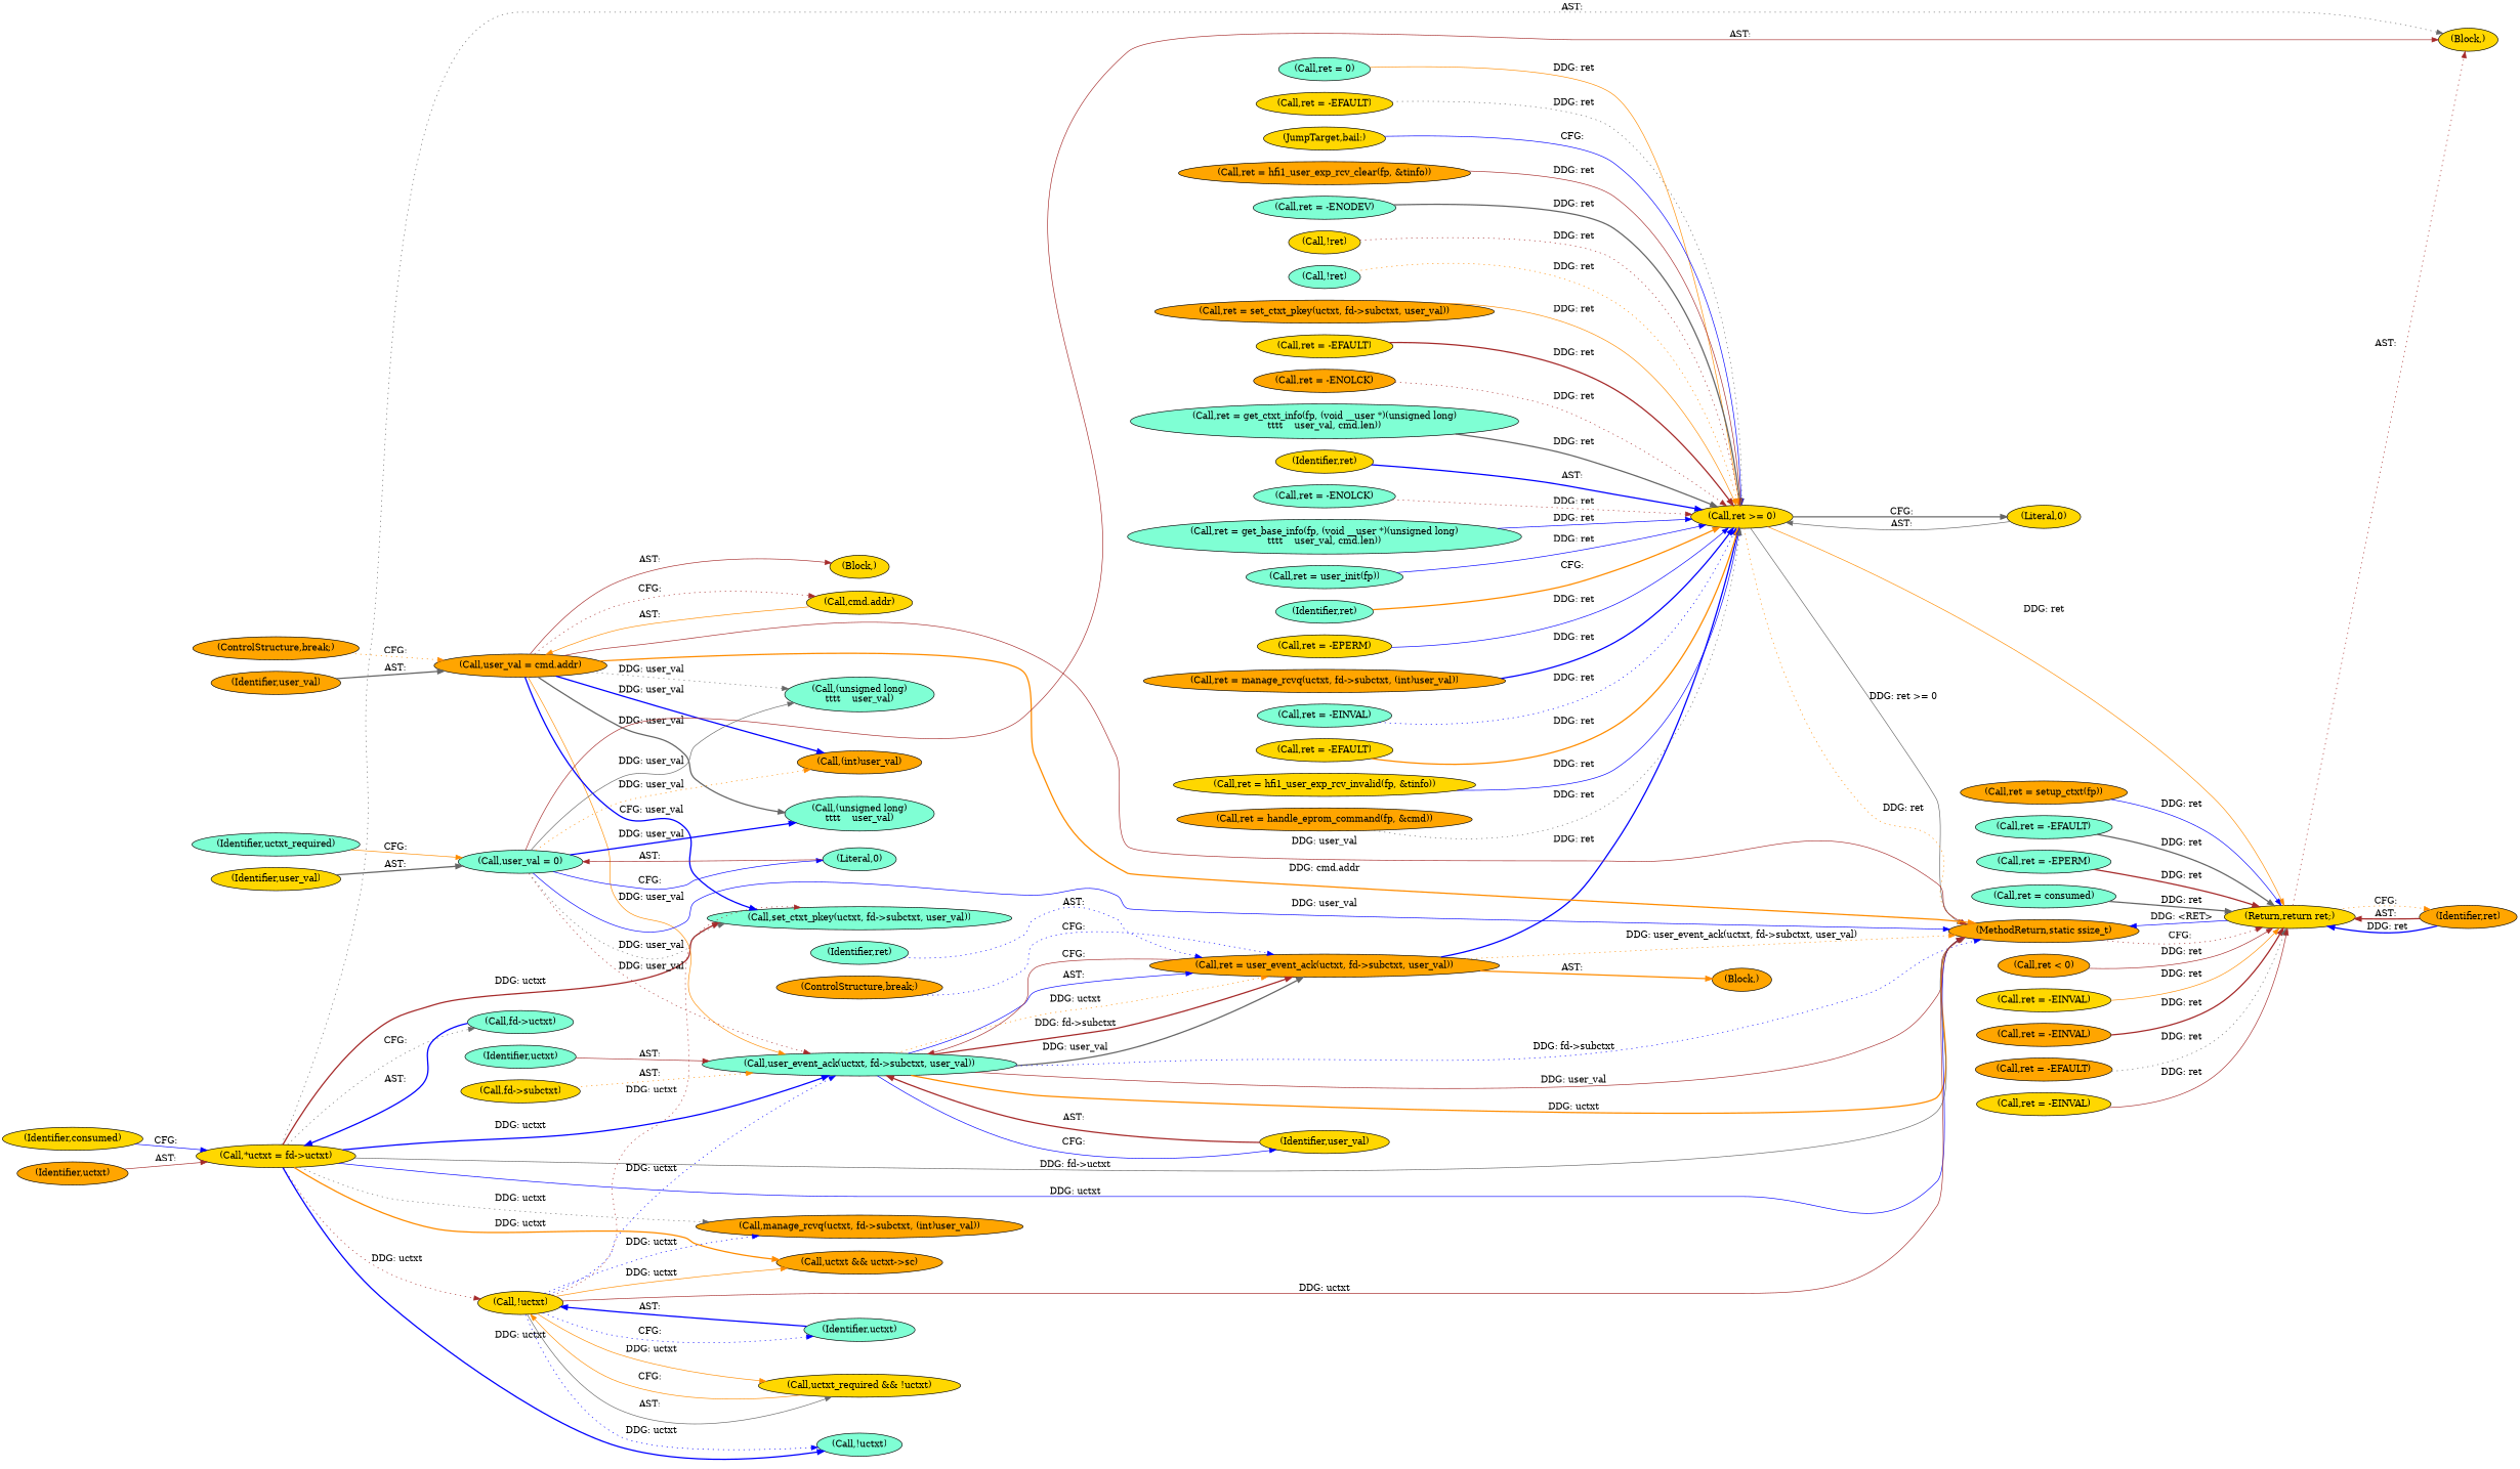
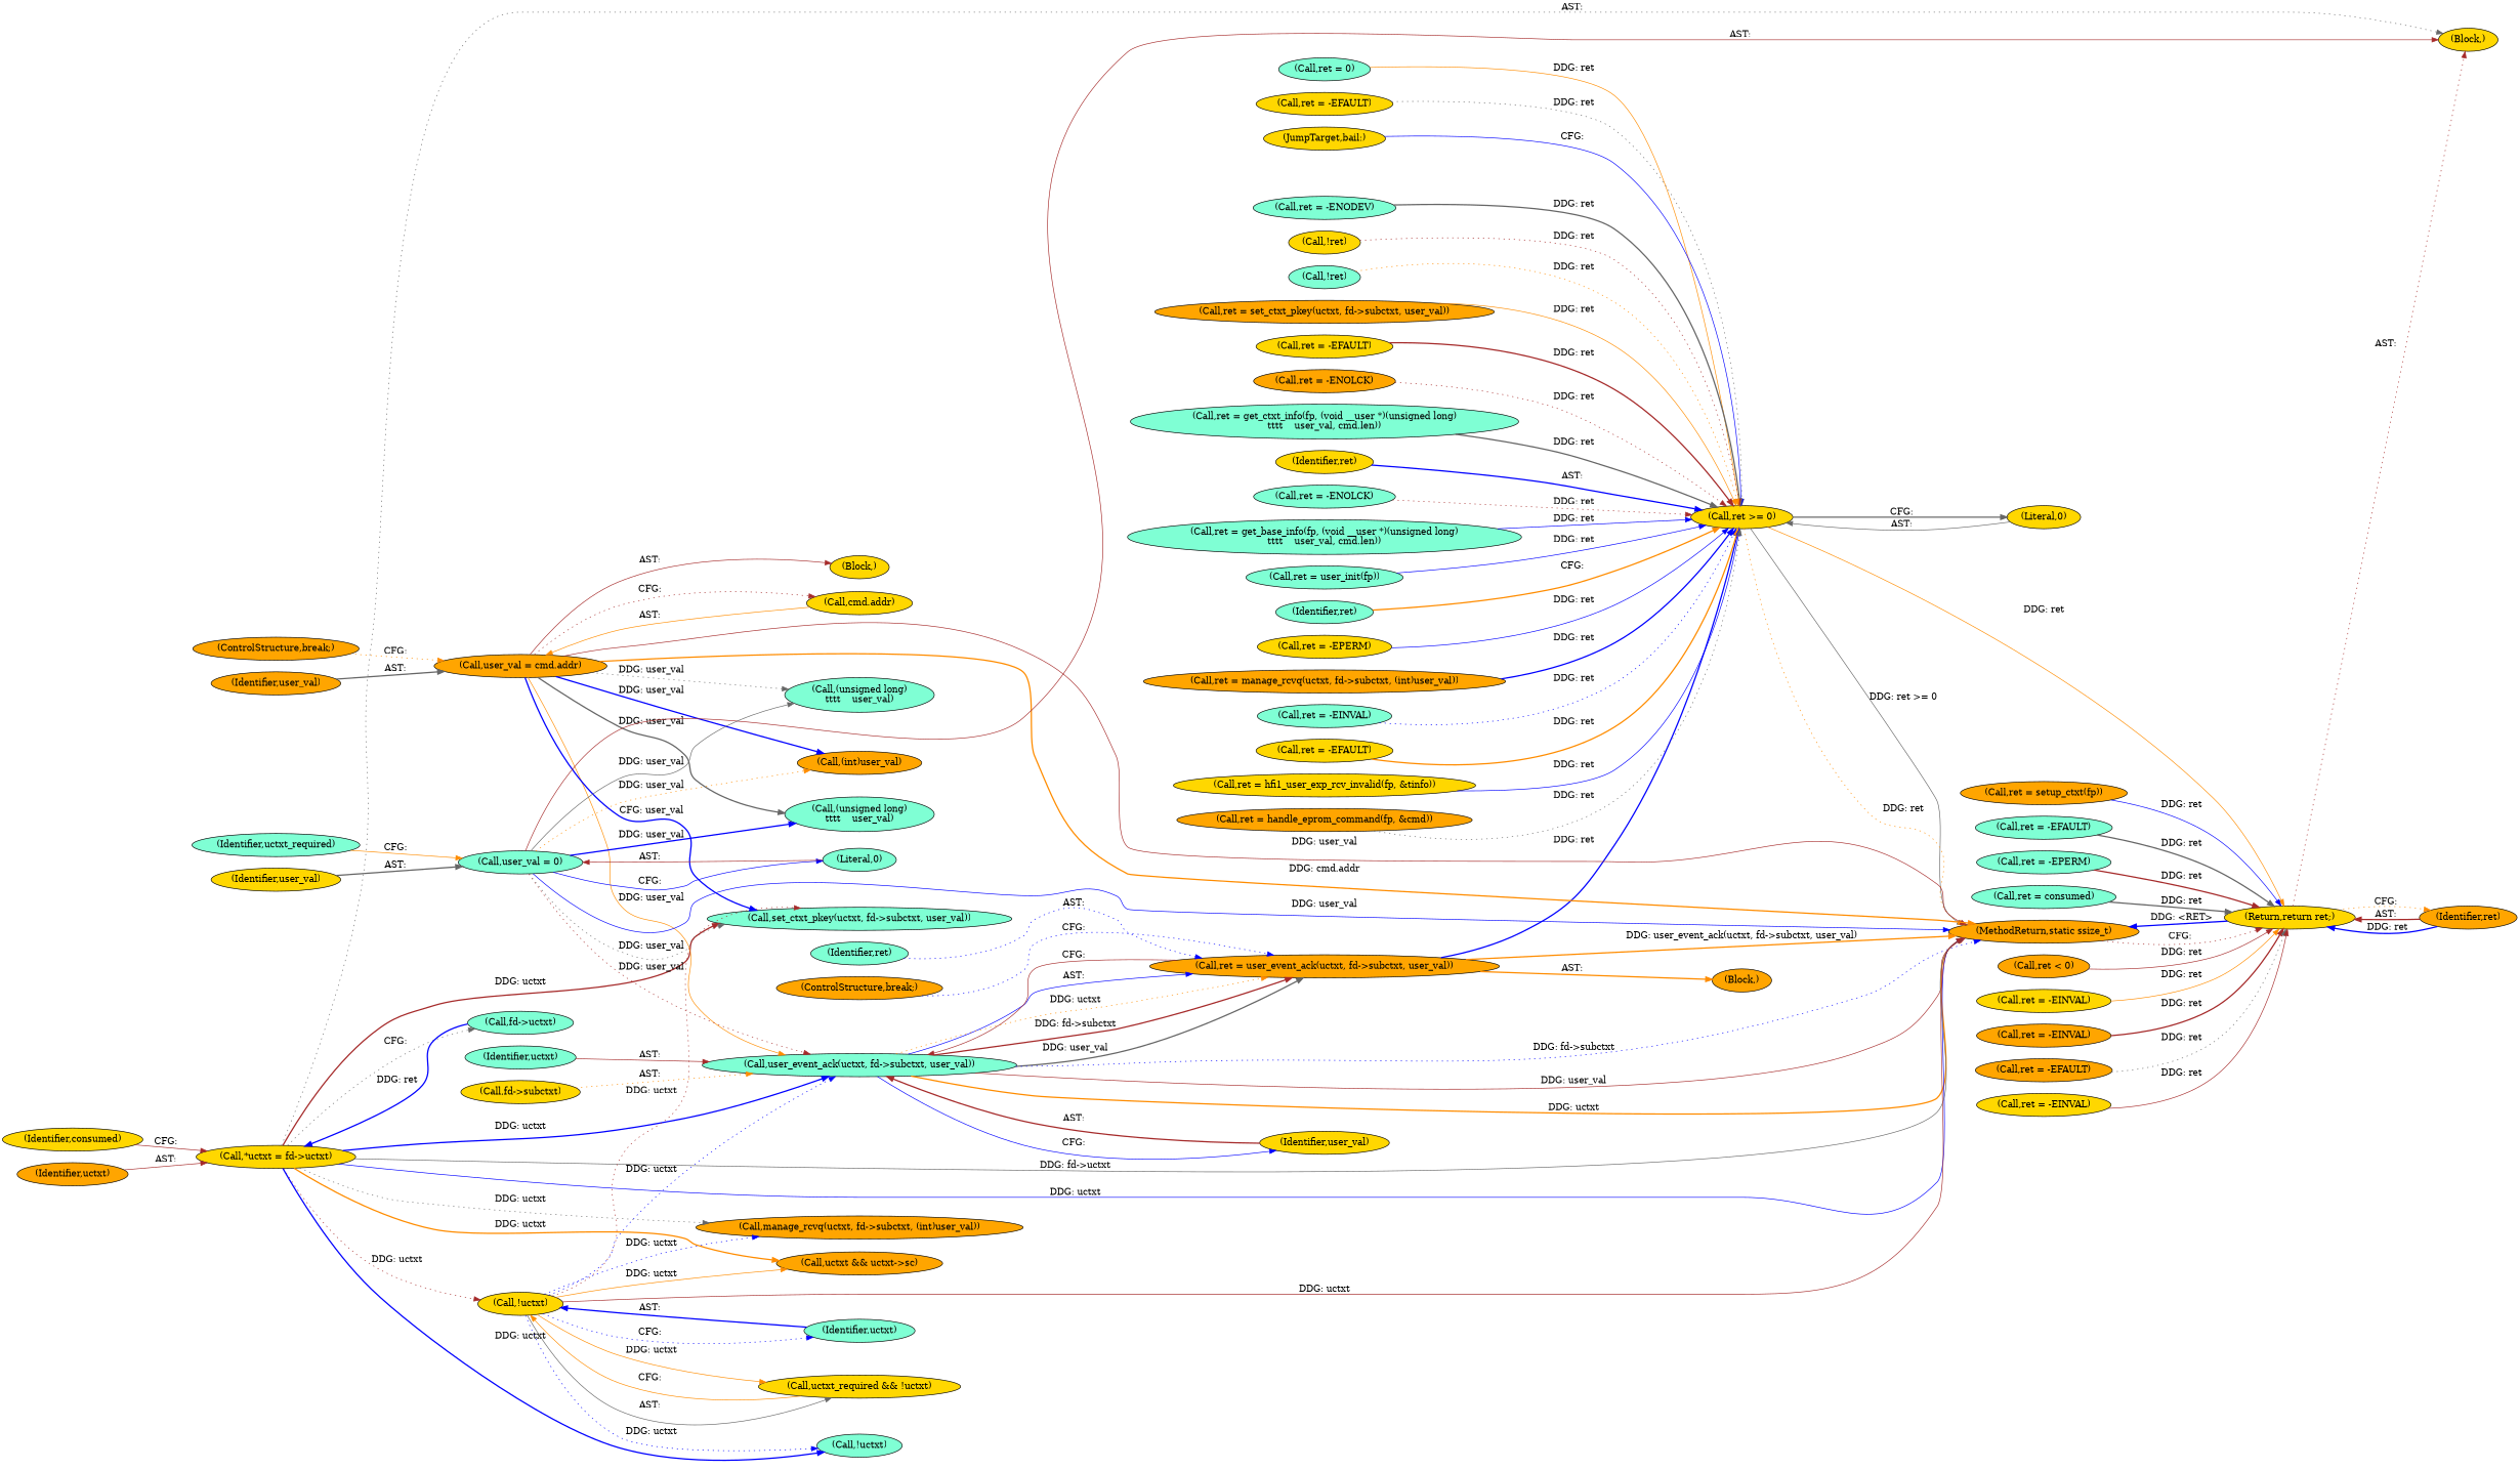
  digraph {
    rankdir=LR
    node [fillcolor=aquamarine style=filled]
    edge [color=blue style=solid]
    n1 [label="(Call,user_event_ack(uctxt, fd->subctxt, user_val))"]
    n2 [fillcolor=orange label="(Call,ret = user_event_ack(uctxt, fd->subctxt, user_val))"]
    n3 [fillcolor=gold label="(Identifier,user_val)"]
    n4 [fillcolor=orange label="(MethodReturn,static ssize_t)"]
    n5 [fillcolor=gold label="(Call,ret >= 0)"]
    n6 [fillcolor=orange label="(Block,)"]
    n7 [fillcolor=gold label="(Return,return ret;)"]
    n8 [fillcolor=gold label="(Call,*uctxt = fd->uctxt)"]
    n9 [fillcolor=gold label="(Call,!uctxt)"]
    n10 [label="(Call,fd->uctxt)"]
    n11 [fillcolor=gold label="(Block,)"]
    n12 [fillcolor=orange label="(Call,manage_rcvq(uctxt, fd->subctxt, (int)user_val))"]
    n13 [fillcolor=orange label="(Call,uctxt && uctxt->sc)"]
    n14 [label="(Call,set_ctxt_pkey(uctxt, fd->subctxt, user_val))"]
    n15 [label="(Call,!uctxt)"]
    n16 [label="(Identifier,uctxt)"]
    n17 [fillcolor=gold label="(Call,uctxt_required && !uctxt)"]
    n18 [fillcolor=orange label="(Call,user_val = cmd.addr)"]
    n19 [label="(Call,(unsigned long)\n\t\t\t\t    user_val)"]
    n20 [fillcolor=gold label="(Block,)"]
    n21 [label="(Call,(unsigned long)\n\t\t\t\t    user_val)"]
    n22 [fillcolor=gold label="(Call,cmd.addr)"]
    n23 [fillcolor=orange label="(Call,(int)user_val)"]
    n24 [label="(Call,user_val = 0)"]
    n25 [label="(Literal,0)"]
    n26 [fillcolor=gold label="(Literal,0)"]
    n27 [fillcolor=orange label="(Identifier,ret)"]
    n28 [label="(Call,ret = -EFAULT)"]
    n29 [fillcolor=orange label="(Call,ret = -ENOLCK)"]
    n30 [label="(Call,ret = -EPERM)"]
    n31 [label="(Call,ret = get_ctxt_info(fp, (void __user *)(unsigned long)\n\t\t\t\t    user_val, cmd.len))"]
    n32 [label="(Identifier,uctxt)"]
    n33 [label="(Identifier,ret)"]
    n34 [fillcolor=gold label="(Identifier,ret)"]
    n35 [label="(Call,ret = -ENOLCK)"]
    n36 [label="(Call,ret = get_base_info(fp, (void __user *)(unsigned long)\n\t\t\t\t    user_val, cmd.len))"]
    n37 [label="(Call,ret = consumed)"]
    n38 [fillcolor=orange label="(ControlStructure,break;)"]
    n39 [label="(Call,ret = user_init(fp))"]
    n40 [label="(Identifier,ret)"]
    n41 [fillcolor=gold label="(Call,ret = -EPERM)"]
    n42 [fillcolor=orange label="(Call,ret = manage_rcvq(uctxt, fd->subctxt, (int)user_val))"]
    n43 [label="(Call,ret = -EINVAL)"]
    n44 [fillcolor=gold label="(Call,ret = -EFAULT)"]
    n45 [fillcolor=gold label="(Call,ret = hfi1_user_exp_rcv_invalid(fp, &tinfo))"]
    n46 [fillcolor=orange label="(Call,ret = handle_eprom_command(fp, &cmd))"]
    n47 [fillcolor=orange label="(Call,ret < 0)"]
    n48 [fillcolor=gold label="(Call,ret = -EINVAL)"]
    n49 [fillcolor=orange label="(Call,ret = -EINVAL)"]
    n50 [fillcolor=gold label="(Identifier,user_val)"]
    n51 [label="(Call,ret = 0)"]
    n52 [fillcolor=gold label="(Call,ret = -EFAULT)"]
    n53 [fillcolor=orange label="(Call,ret = -EFAULT)"]
    n54 [fillcolor=gold label="(Identifier,consumed)"]
    n55 [fillcolor=gold label="(JumpTarget,bail:)"]
    n56 [fillcolor=orange label="(Identifier,uctxt)"]
-   n57 [fillcolor=orange label="(Call,ret = hfi1_user_exp_rcv_clear(fp, &tinfo))"]
    n58 [label="(Call,ret = -ENODEV)"]
    n59 [fillcolor=orange label="(ControlStructure,break;)"]
    n60 [fillcolor=gold label="(Call,ret = -EINVAL)"]
    n61 [fillcolor=gold label="(Call,!ret)"]
    n62 [label="(Call,!ret)"]
    n63 [fillcolor=orange label="(Call,ret = setup_ctxt(fp))"]
    n64 [fillcolor=orange label="(Call,ret = set_ctxt_pkey(uctxt, fd->subctxt, user_val))"]
    n65 [label="(Identifier,uctxt_required)"]
    n66 [fillcolor=orange label="(Identifier,user_val)"]
    n67 [fillcolor=gold label="(Call,fd->subctxt)"]
    n68 [fillcolor=gold label="(Call,ret = -EFAULT)"]
    n1 -> n2 [label="AST: "]
    n1 -> n2 [color=darkorange label="DDG: uctxt" style=dotted]
    n1 -> n2 [color=brown label="DDG: fd->subctxt" style=bold]
    n1 -> n2 [color=gray40 label="DDG: user_val" style=bold]
    n1 -> n3 [label="CFG: "]
    n1 -> n4 [label="DDG: fd->subctxt" style=dotted]
    n1 -> n4 [color=darkorange label="DDG: uctxt" style=bold]
    n1 -> n4 [color=brown label="DDG: user_val"]
    n2 -> n1 [color=brown label="CFG: "]
-   n2 -> n4 [color=darkorange label="DDG: user_event_ack(uctxt, fd->subctxt, user_val)" style=dotted]
+   n2 -> n4 [color=darkorange label="DDG: user_event_ack(uctxt, fd->subctxt, user_val)" style=bold]
    n2 -> n5 [label="DDG: ret" style=bold]
    n2 -> n6 [color=darkorange label="AST: " style=bold]
    n3 -> n1 [color=brown label="AST: " style=bold]
    n4 -> n7 [color=brown label="CFG: " style=dotted]
    n5 -> n4 [color=gray40 label="DDG: ret >= 0"]
    n5 -> n4 [color=darkorange label="DDG: ret" style=dotted]
    n5 -> n7 [color=darkorange label="DDG: ret"]
    n5 -> n26 [color=gray40 label="CFG: " style=bold]
-   n7 -> n4 [label="DDG: <RET>"]
+   n7 -> n4 [label="DDG: <RET>" style=bold]
    n7 -> n11 [color=brown label="AST: " style=dotted]
    n7 -> n27 [color=darkorange label="CFG: " style=dotted]
    n8 -> n1 [label="DDG: uctxt" style=bold]
    n8 -> n4 [label="DDG: uctxt"]
    n8 -> n4 [color=gray40 label="DDG: fd->uctxt"]
    n8 -> n9 [color=brown label="DDG: uctxt" style=dotted]
    n8 -> n10 [color=gray40 label="CFG: " style=dotted]
    n8 -> n11 [color=gray40 label="AST: " style=dotted]
    n8 -> n12 [color=gray40 label="DDG: uctxt" style=dotted]
    n8 -> n13 [color=darkorange label="DDG: uctxt" style=bold]
    n8 -> n14 [color=brown label="DDG: uctxt" style=bold]
    n8 -> n15 [label="DDG: uctxt" style=bold]
    n9 -> n1 [label="DDG: uctxt" style=dotted]
    n9 -> n4 [color=brown label="DDG: uctxt"]
    n9 -> n12 [label="DDG: uctxt" style=dotted]
    n9 -> n13 [color=darkorange label="DDG: uctxt"]
    n9 -> n14 [color=brown label="DDG: uctxt" style=dotted]
    n9 -> n15 [label="DDG: uctxt" style=dotted]
    n9 -> n16 [label="CFG: " style=dotted]
    n9 -> n17 [color=gray40 label="AST: "]
    n9 -> n17 [color=darkorange label="DDG: uctxt"]
-   n10 -> n8 [label="AST: " style=bold]
+   n10 -> n8 [label="DDG: ret" style=bold]
    n16 -> n9 [label="AST: " style=bold]
    n17 -> n9 [color=darkorange label="CFG: "]
    n18 -> n1 [color=darkorange label="DDG: user_val"]
    n18 -> n4 [color=brown label="DDG: user_val"]
    n18 -> n4 [color=darkorange label="DDG: cmd.addr" style=bold]
    n18 -> n14 [label="CFG: user_val" style=bold]
    n18 -> n19 [color=gray40 label="DDG: user_val" style=dotted]
    n18 -> n20 [color=brown label="AST: "]
    n18 -> n21 [color=gray40 label="DDG: user_val" style=bold]
    n18 -> n22 [color=brown label="CFG: " style=dotted]
    n18 -> n23 [label="DDG: user_val" style=bold]
    n22 -> n18 [color=darkorange label="AST: "]
    n24 -> n1 [color=brown label="DDG: user_val" style=dotted]
    n24 -> n4 [label="DDG: user_val"]
    n24 -> n11 [color=brown label="AST: "]
    n24 -> n14 [color=gray40 label="DDG: user_val" style=dotted]
    n24 -> n19 [color=gray40 label="DDG: user_val"]
    n24 -> n21 [label="DDG: user_val" style=bold]
    n24 -> n23 [color=darkorange label="DDG: user_val" style=dotted]
    n24 -> n25 [label="CFG: "]
    n25 -> n24 [color=brown label="AST: "]
    n26 -> n5 [color=gray40 label="AST: "]
    n27 -> n7 [color=brown label="AST: " style=bold]
    n27 -> n7 [label="DDG: ret" style=bold]
    n28 -> n7 [color=gray40 label="DDG: ret" style=bold]
    n29 -> n5 [color=brown label="DDG: ret" style=dotted]
    n30 -> n7 [color=brown label="DDG: ret" style=bold]
    n31 -> n5 [color=gray40 label="DDG: ret" style=bold]
    n32 -> n1 [color=brown label="AST: "]
    n33 -> n2 [label="AST: " style=dotted]
    n34 -> n5 [label="AST: " style=bold]
    n35 -> n5 [color=brown label="DDG: ret" style=dotted]
    n36 -> n5 [label="DDG: ret"]
    n37 -> n7 [color=gray40 label="DDG: ret" style=bold]
    n38 -> n2 [label="CFG: " style=dotted]
    n39 -> n5 [label="DDG: ret"]
    n40 -> n5 [color=darkorange label="CFG: " style=bold]
    n41 -> n5 [label="DDG: ret"]
    n42 -> n5 [label="DDG: ret" style=bold]
    n43 -> n5 [label="DDG: ret" style=dotted]
    n44 -> n5 [color=darkorange label="DDG: ret" style=bold]
    n45 -> n5 [label="DDG: ret"]
    n46 -> n5 [color=gray40 label="DDG: ret" style=dotted]
    n47 -> n7 [color=brown label="DDG: ret"]
    n48 -> n7 [color=darkorange label="DDG: ret"]
    n49 -> n7 [color=brown label="DDG: ret" style=bold]
    n50 -> n24 [color=gray40 label="AST: " style=bold]
    n51 -> n5 [color=darkorange label="DDG: ret"]
    n52 -> n5 [color=gray40 label="DDG: ret" style=dotted]
    n53 -> n7 [color=gray40 label="DDG: ret" style=dotted]
-   n54 -> n8 [label="CFG: "]
+   n54 -> n8 [color=brown label="CFG: "]
    n55 -> n5 [label="CFG: "]
    n56 -> n8 [color=brown label="AST: "]
-   n57 -> n5 [color=brown label="DDG: ret"]
    n58 -> n5 [color=gray40 label="DDG: ret" style=bold]
    n59 -> n18 [color=darkorange label="CFG: " style=dotted]
    n60 -> n7 [color=brown label="DDG: ret"]
    n61 -> n5 [color=brown label="DDG: ret" style=dotted]
    n62 -> n5 [color=darkorange label="DDG: ret" style=dotted]
    n63 -> n7 [label="DDG: ret"]
    n64 -> n5 [color=darkorange label="DDG: ret"]
    n65 -> n24 [color=darkorange label="CFG: "]
    n66 -> n18 [color=gray40 label="AST: " style=bold]
    n67 -> n1 [color=darkorange label="AST: " style=dotted]
    n68 -> n5 [color=brown label="DDG: ret" style=bold]
  }
